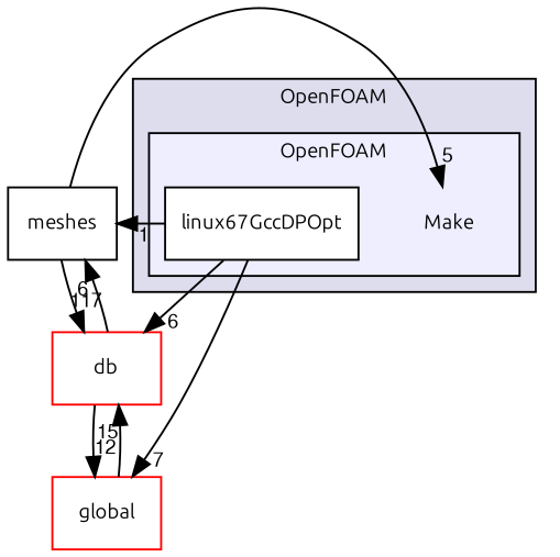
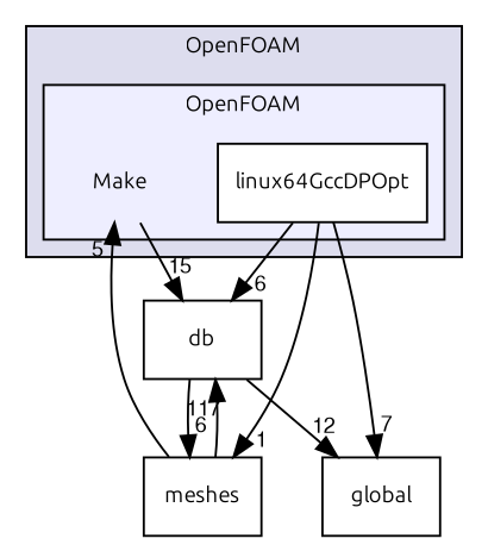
  digraph {
    compound=true
    fontname=Ubuntu
    node [color=red fontname=Ubuntu fontsize=10 shape=box]
    edge [fontname=Ubuntu headlabel=6 labeldistance=1.5 labelfontname=FreeSans labelfontsize=10]
    n1 [label=Make shape=plaintext]
-   n2 [color=black fillcolor=white label=linux67GccDPOpt style=filled]
+   n2 [color=black fillcolor=white label=linux64GccDPOpt style=filled]
    n3 [color=black label=meshes]
-   n4 [label=db]
-   n5 [label=global]
+   n4 [color=black label=db]
+   n5 [color=black label=global]
    subgraph cluster_1 {
      bgcolor="#ddddee"
      fontsize=10
      label=OpenFOAM
      pencolor=black
      subgraph cluster_2 {
        bgcolor="#eeeeff"
        fontsize=10
        label=OpenFOAM
        pencolor=black
        n1
        n2
      }
    }
    n2 -> n3 [headlabel=1]
    n2 -> n4
    n2 -> n5 [headlabel=7]
    n3 -> n1 [headlabel=5]
    n3 -> n4 [headlabel=117]
    n4 -> n3
    n4 -> n5 [headlabel=12]
-   n5 -> n4 [headlabel=15]
+   n1 -> n4 [headlabel=15]
  }
